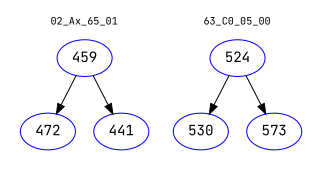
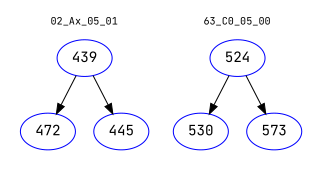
  digraph {
    fontname="JetBrains Mono"
    node [color=blue fontname="JetBrains Mono"]
    edge [color=black fontname="JetBrains Mono"]
-   n1 [label=459]
+   n1 [label=439]
    n2 [label=472]
-   n3 [label=441]
+   n3 [label=445]
    n4 [label=524]
    n5 [label=530]
    n6 [label=573]
    subgraph cluster_1 {
      color=white
      fontsize=10
-     label="02_Ax_65_01"
+     label="02_Ax_05_01"
      n1
      n2
      n3
    }
    subgraph cluster_2 {
      color=white
      fontsize=10
      label="63_C0_05_00"
      n4
      n5
      n6
    }
    n1 -> n2
    n1 -> n3
    n4 -> n5
    n4 -> n6
  }
